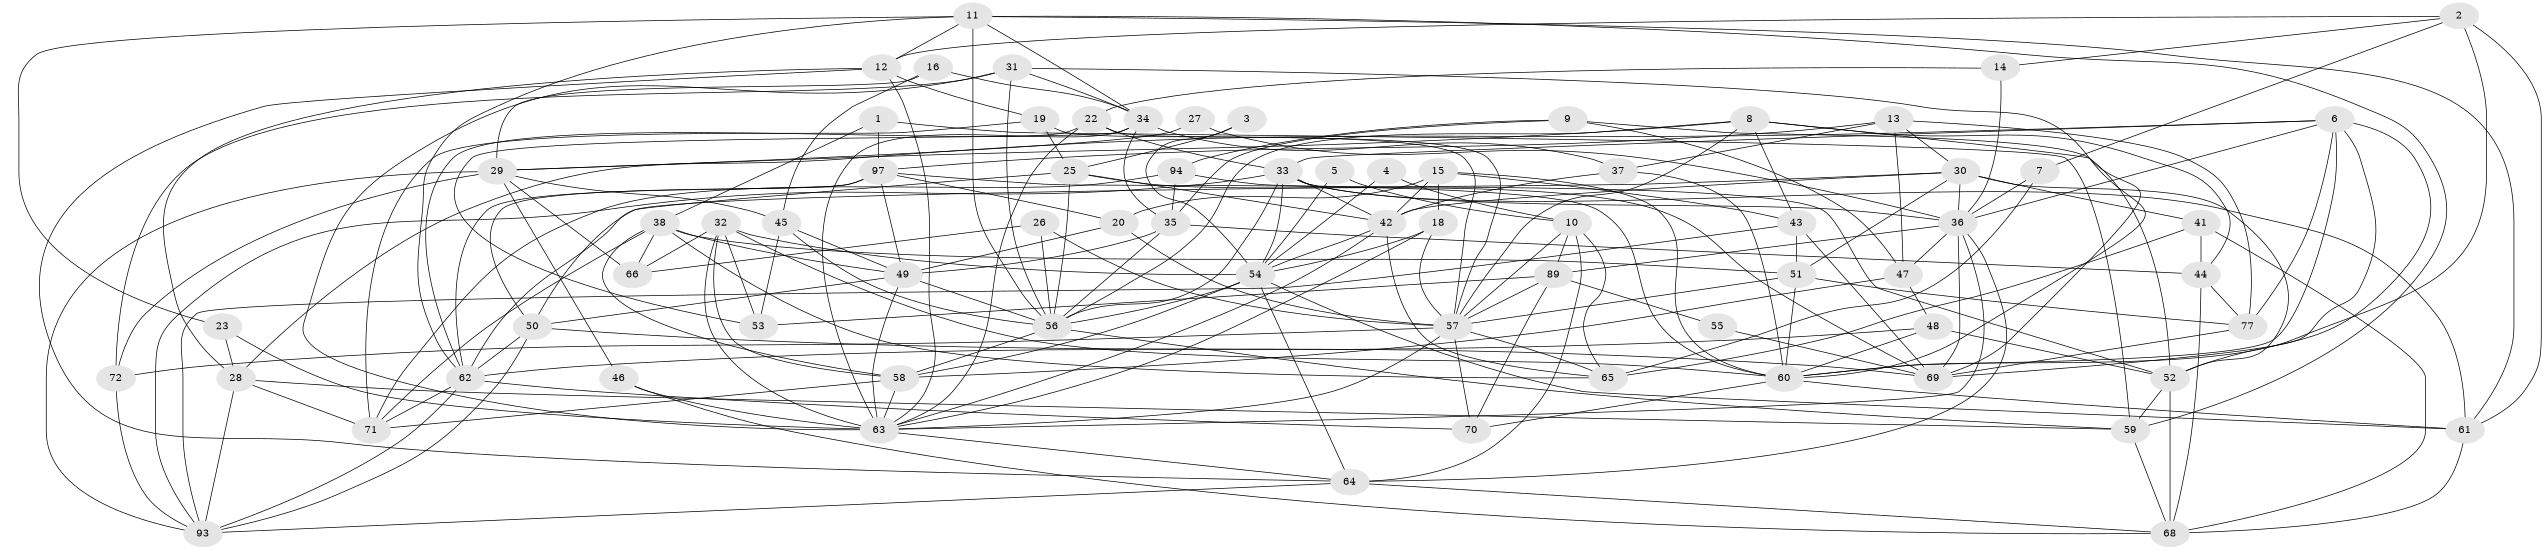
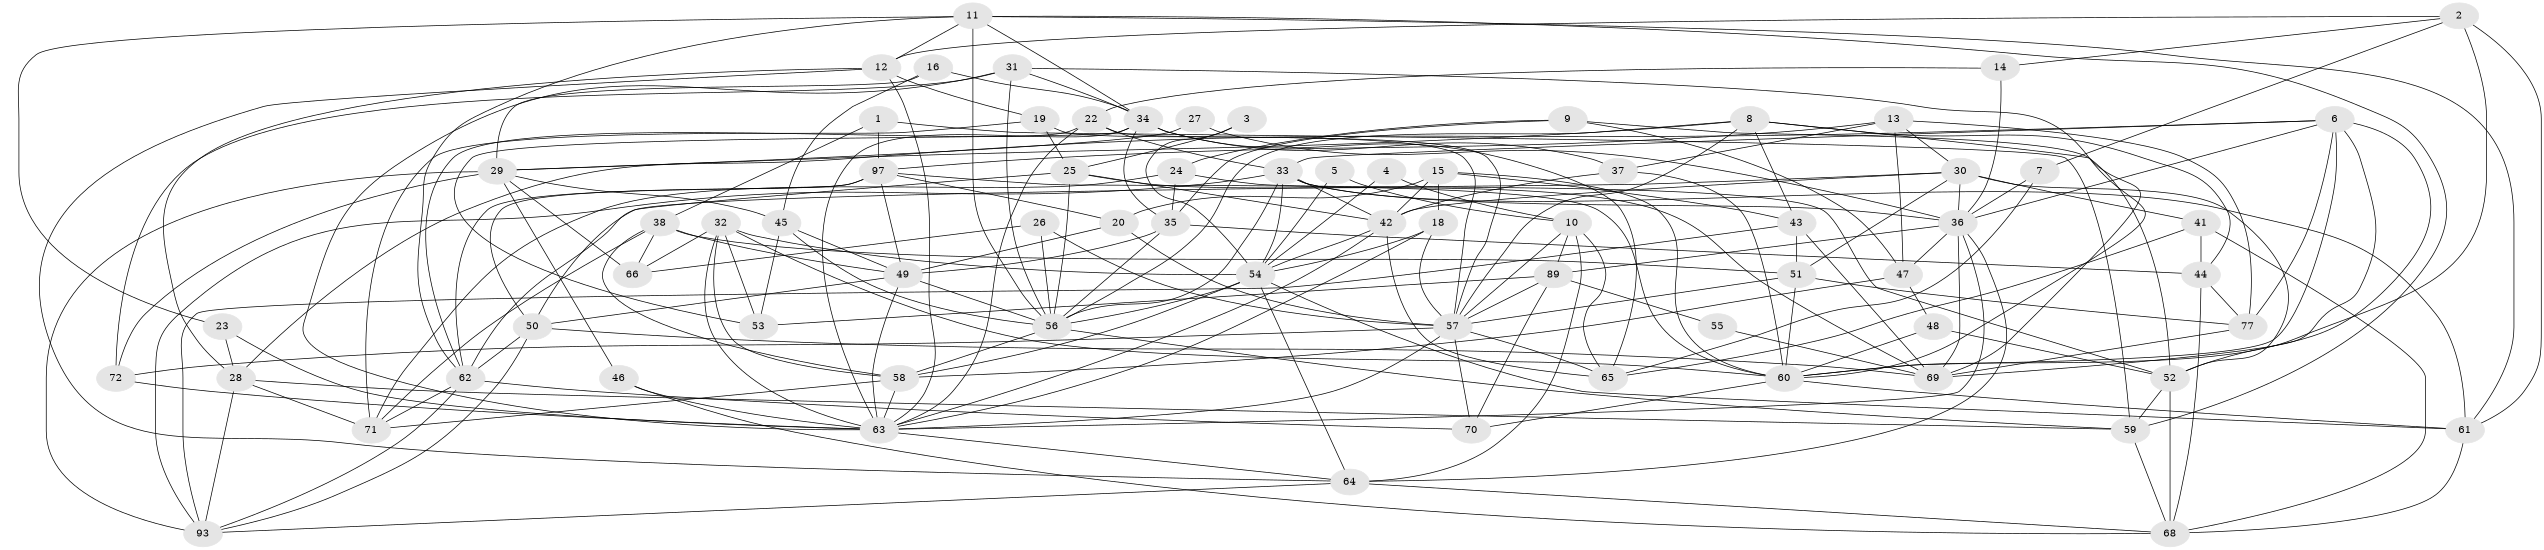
  graph {
    node [color=gray90 style=filled]
    edge [weight=1.0]
    n1 [label=97]
    1
    38
    59
    60
    62
    20
    49
    50
    65
    71
    66
    51
    58
    68
    2
    7
    12
    14
    61
    36
    28
    64
    19
    63
    22
    70
    3
    25
    54
    69
    42
    56
    4
    10
    57
    n37 [label=89]
    5
    6
    33
    52
    n42 [label=77]
    n43 [label=93]
    47
    8
    29
    43
    44
    45
    46
    72
    9
-   24 [label=94]
+   24
    35
    48
    53
    55
    11
    23
    34
    37
    13
    30
    41
    15
    18
    16
    26
    27
    31
    32
    n1 -- 60
    n1 -- 62
    n1 -- 20
    n1 -- 49
    n1 -- 50
    1 -- n1
    1 -- 38
    1 -- 59
    38 -- 49
-   38 -- 65
+   34 -- 65
    38 -- 71
    38 -- 66
    38 -- 51
    38 -- 58
    59 -- 68
    60 -- 61
    60 -- 70
    62 -- 71
    62 -- 70
    62 -- n43
    20 -- 49
    20 -- 57
    49 -- 50
    49 -- 63
    49 -- 56
    50 -- 62
    50 -- 69
    50 -- n43
    51 -- 60
    51 -- 57
    51 -- n42
    58 -- 71
    58 -- 63
    2 -- 60
    2 -- 7
    2 -- 12
    2 -- 14
    2 -- 61
    7 -- 65
    7 -- 36
    12 -- 28
    12 -- 64
    12 -- 19
    12 -- 63
    14 -- 36
    14 -- 22
    61 -- 68
    36 -- 64
    36 -- 63
    36 -- 69
    36 -- n37
    36 -- 47
    28 -- 59
    28 -- 71
    28 -- n43
    64 -- 68
    64 -- n43
    19 -- 71
    19 -- 25
    19 -- 57
    63 -- 64
    22 -- 62
    22 -- 63
    22 -- 57
    22 -- 33
    3 -- 25
    3 -- 54
    25 -- 50
    25 -- 69
    25 -- 42
    25 -- 56
    54 -- 58
    54 -- 61
    54 -- 64
    54 -- 56
    42 -- 65
    42 -- 63
    42 -- 54
    56 -- 59 [weight=2.0]
    56 -- 58
    4 -- 54
    4 -- 10
    10 -- 65
    10 -- 64
    10 -- 57
    10 -- n37
    57 -- 65
    57 -- 63
    57 -- 70
    57 -- 72 [weight=2.0]
    n37 -- 70
    n37 -- 57
    n37 -- 53
    n37 -- 55
    5 -- 54
    5 -- 10
    6 -- 60
    6 -- 36
    6 -- 28
    6 -- 69
    6 -- 33
    6 -- 52
    6 -- n42
    33 -- 61
    33 -- 36
    33 -- 54
    33 -- 42
    33 -- 56
    33 -- n43
    52 -- 59
    52 -- 68
    n42 -- 69
    47 -- 58
    47 -- 48
    8 -- 69
    8 -- 56
    8 -- 57
    8 -- 29
    8 -- 43
    8 -- 44
    29 -- 66
    29 -- n43
    29 -- 45
    29 -- 46
    29 -- 72
    43 -- 51
    43 -- 69
    43 -- n43
    44 -- 68
    44 -- n42
    45 -- 49
    45 -- 56
    45 -- 53
    46 -- 68
    46 -- 63
-   72 -- n43
+   72 -- 63
    9 -- 52
    9 -- 47
    9 -- 24
    9 -- 35
    24 -- 71
    24 -- 52
    24 -- 35
    35 -- 49
    35 -- 56
    35 -- 44
    48 -- 60
-   48 -- 62
    48 -- 52
    55 -- 69
    11 -- 59
    11 -- 62
    11 -- 12
    11 -- 61
    11 -- 56
    11 -- 23
    11 -- 34
    23 -- 28
    23 -- 63
    34 -- 63
    34 -- 35
    34 -- 53
    34 -- 37
    37 -- 60
    37 -- 42
    13 -- n1
    13 -- n42
    13 -- 47
    13 -- 37
    13 -- 30
    30 -- 62
    30 -- 51
    30 -- 36
    30 -- 42
    30 -- 52
    30 -- 41
    41 -- 65
    41 -- 68
    41 -- 44
    15 -- 60
    15 -- 20
    15 -- 42
    15 -- 43
    15 -- 18
    18 -- 63
    18 -- 54
    18 -- 57
    16 -- 29
    16 -- 45
    16 -- 34
    26 -- 66
    26 -- 56 [weight=2.0]
    26 -- 57
    27 -- 36
    27 -- 29
    31 -- 60
    31 -- 63 [weight=2.0]
    31 -- 56 [weight=2.0]
    31 -- 72
    31 -- 34
    32 -- 60
    32 -- 66
    32 -- 58
    32 -- 63
    32 -- 54
    32 -- 53
  }
